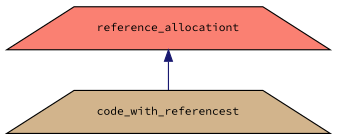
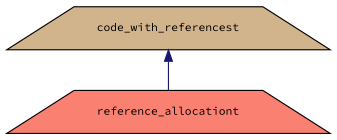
  digraph {
    fontname="Source Code Pro"
    node [color=black fontname="Source Code Pro" fontsize=10 shape=trapezium style=filled]
    n1 [fillcolor=salmon fontcolor=black height=0.2 label=reference_allocationt width=0.4]
    n2 [height=0.2 label=code_with_referencest width=0.4 fillcolor=tan]
-   n1 -> n2 [color=midnightblue dir=back fontname="Source Code Pro" fontsize=10 labelfontname=Helvetica labelfontsize=10 style=solid]
+   n2 -> n1 [color=midnightblue dir=back fontname="Source Code Pro" fontsize=10 labelfontname=Helvetica labelfontsize=10 style=solid]
  }
